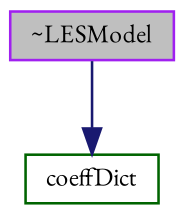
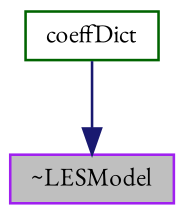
  digraph {
    rankdir=TB
    fontname="EB Garamond"
    node [fontname="EB Garamond" fontsize=10 shape=record]
    n1 [color=purple fillcolor=grey75 fontcolor=black height=0.2 label="~LESModel" style=filled width=0.4]
    n2 [color=darkgreen height=0.2 label=coeffDict width=0.4]
-   n1 -> n2 [color=midnightblue fontname="EB Garamond" fontsize=10 labelfontname=FreeSans labelfontsize=10 style=solid]
+   n2 -> n1 [color=midnightblue fontname="EB Garamond" fontsize=10 labelfontname=FreeSans labelfontsize=10 style=solid]
  }
